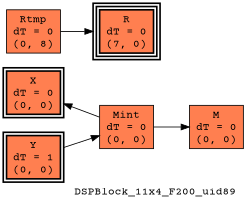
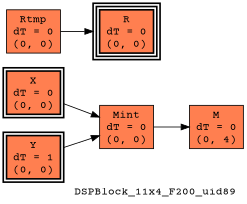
  digraph {
    fontname="Courier Prime"
    label=DSPBlock_11x4_F200_uid89
    labeljust=right
    labelloc=bottom
    nodesep=0.25
    rankdir=LR
    ranksep=0.5
    node [color=black fillcolor=coral fontname="Courier Prime" peripheries=1 shape=box style="bold, filled"]
    edge [arrowhead=normal arrowsize=1.0 arrowtail=normal color=black dir=forward fontname="Courier Prime"]
    n1 [label="X\ndT = 0\n(0, 0)" peripheries=2]
    n2 [label="Y\ndT = 1\n(0, 0)" peripheries=2]
-   n3 [label="R\ndT = 0\n(7, 0)" peripheries=3]
+   n3 [label="R\ndT = 0\n(0, 0)" peripheries=3]
    n4 [label="Mint\ndT = 0\n(0, 0)" style=filled]
-   n5 [label="M\ndT = 0\n(0, 0)" style=filled]
-   n6 [label="Rtmp\ndT = 0\n(0, 8)" style=filled]
+   n5 [label="M\ndT = 0\n(0, 4)" style=filled]
+   n6 [label="Rtmp\ndT = 0\n(0, 0)" style=filled]
    subgraph sub_1 {
      rank=same
      n1
      n2
    }
    subgraph sub_2 {
      rank=same
      n3
    }
-   n4 -> n1
+   n1 -> n4
    n2 -> n4
    n4 -> n5
    n6 -> n3
  }
